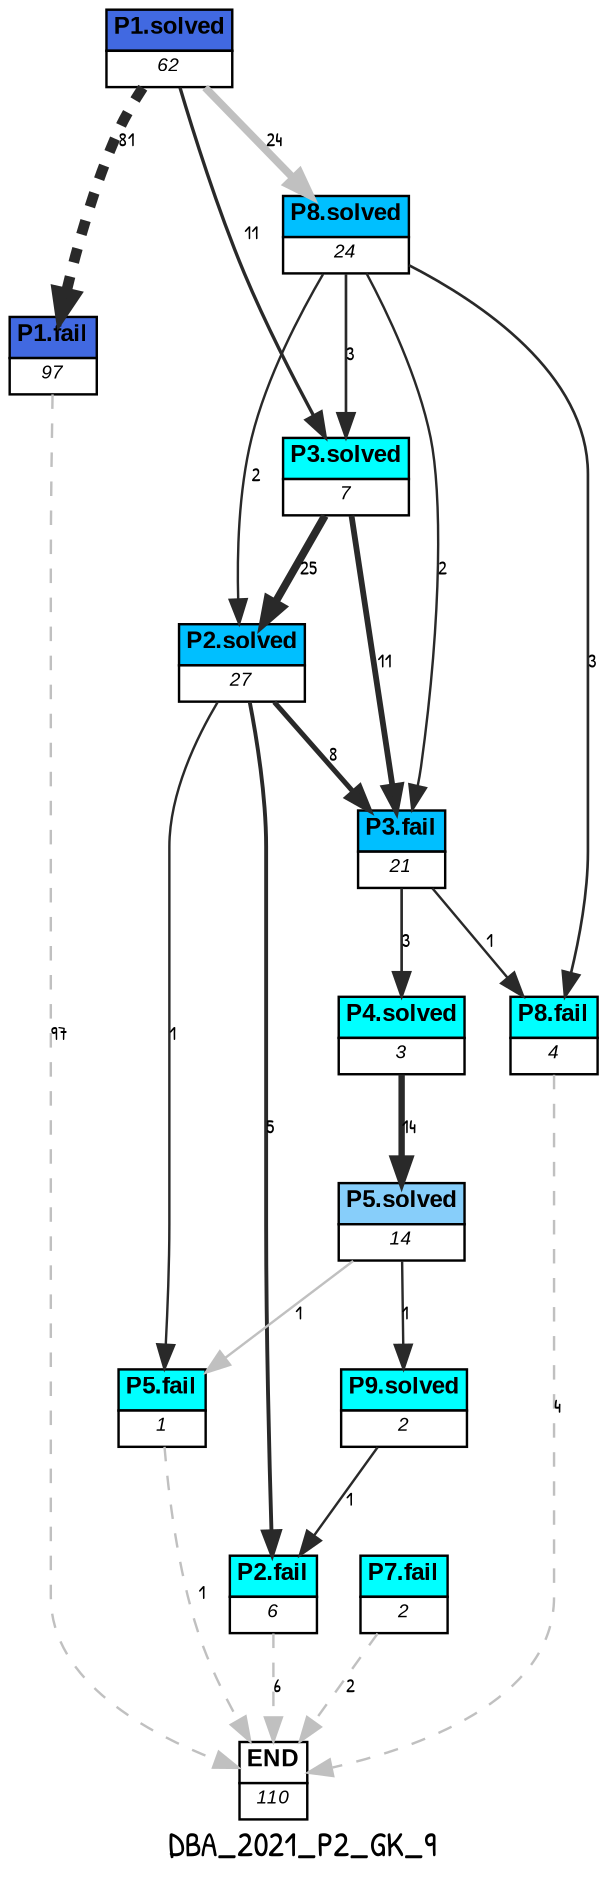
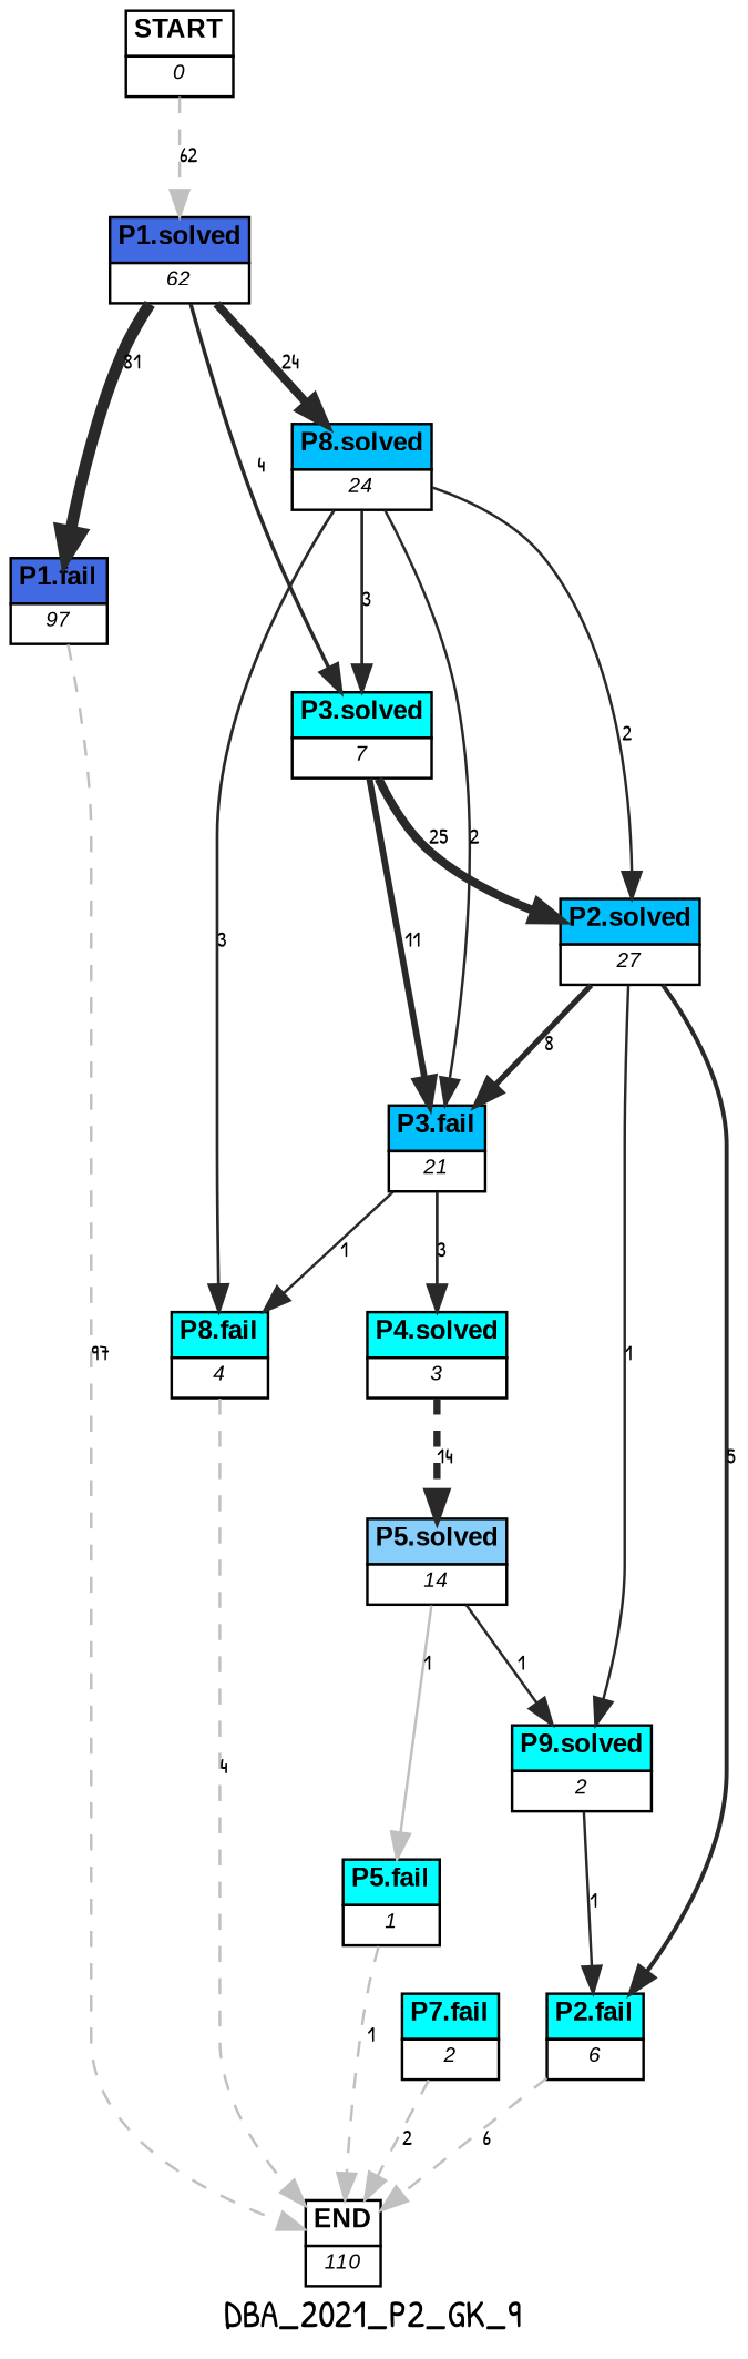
  digraph {
    fontname="Patrick Hand"
    label=DBA_2021_P2_GK_9
    node [fontname="Patrick Hand" shape=plain]
    edge [color=grey16 fontname="Patrick Hand" fontsize=8 labelfloat=false penwidth=1]
+   n1 [label=<<table border="0" cellborder="1" cellspacing="0"><tr><td bgcolor="white"><FONT face="Arial" POINT-SIZE="10"><b>START</b></FONT></td></tr><tr><td bgcolor="white"><FONT face="Arial" POINT-SIZE="8"><i>0</i></FONT></td></tr></table>>]
    n2 [label=<<table border="0" cellborder="1" cellspacing="0"><tr><td bgcolor="royalblue"><FONT face="Arial" POINT-SIZE="10"><b>P1.solved</b></FONT></td></tr><tr><td bgcolor="white"><FONT face="Arial" POINT-SIZE="8"><i>62</i></FONT></td></tr></table>>]
    n3 [label=<<table border="0" cellborder="1" cellspacing="0"><tr><td bgcolor="aqua"><FONT face="Arial" POINT-SIZE="10"><b>P3.solved</b></FONT></td></tr><tr><td bgcolor="white"><FONT face="Arial" POINT-SIZE="8"><i>7</i></FONT></td></tr></table>>]
    n4 [label=<<table border="0" cellborder="1" cellspacing="0"><tr><td bgcolor="royalblue"><FONT face="Arial" POINT-SIZE="10"><b>P1.fail</b></FONT></td></tr><tr><td bgcolor="white"><FONT face="Arial" POINT-SIZE="8"><i>97</i></FONT></td></tr></table>>]
    n5 [label=<<table border="0" cellborder="1" cellspacing="0"><tr><td bgcolor="deepskyblue"><FONT face="Arial" POINT-SIZE="10"><b>P8.solved</b></FONT></td></tr><tr><td bgcolor="white"><FONT face="Arial" POINT-SIZE="8"><i>24</i></FONT></td></tr></table>>]
    n6 [label=<<table border="0" cellborder="1" cellspacing="0"><tr><td bgcolor="deepskyblue"><FONT face="Arial" POINT-SIZE="10"><b>P2.solved</b></FONT></td></tr><tr><td bgcolor="white"><FONT face="Arial" POINT-SIZE="8"><i>27</i></FONT></td></tr></table>>]
    n7 [label=<<table border="0" cellborder="1" cellspacing="0"><tr><td bgcolor="deepskyblue"><FONT face="Arial" POINT-SIZE="10"><b>P3.fail</b></FONT></td></tr><tr><td bgcolor="white"><FONT face="Arial" POINT-SIZE="8"><i>21</i></FONT></td></tr></table>>]
    n8 [label=<<table border="0" cellborder="1" cellspacing="0"><tr><td bgcolor="white"><FONT face="Arial" POINT-SIZE="10"><b>END</b></FONT></td></tr><tr><td bgcolor="white"><FONT face="Arial" POINT-SIZE="8"><i>110</i></FONT></td></tr></table>>]
    n9 [label=<<table border="0" cellborder="1" cellspacing="0"><tr><td bgcolor="aqua"><FONT face="Arial" POINT-SIZE="10"><b>P8.fail</b></FONT></td></tr><tr><td bgcolor="white"><FONT face="Arial" POINT-SIZE="8"><i>4</i></FONT></td></tr></table>>]
    n10 [label=<<table border="0" cellborder="1" cellspacing="0"><tr><td bgcolor="aqua"><FONT face="Arial" POINT-SIZE="10"><b>P2.fail</b></FONT></td></tr><tr><td bgcolor="white"><FONT face="Arial" POINT-SIZE="8"><i>6</i></FONT></td></tr></table>>]
    n11 [label=<<table border="0" cellborder="1" cellspacing="0"><tr><td bgcolor="aqua"><FONT face="Arial" POINT-SIZE="10"><b>P9.solved</b></FONT></td></tr><tr><td bgcolor="white"><FONT face="Arial" POINT-SIZE="8"><i>2</i></FONT></td></tr></table>>]
    n12 [label=<<table border="0" cellborder="1" cellspacing="0"><tr><td bgcolor="aqua"><FONT face="Arial" POINT-SIZE="10"><b>P4.solved</b></FONT></td></tr><tr><td bgcolor="white"><FONT face="Arial" POINT-SIZE="8"><i>3</i></FONT></td></tr></table>>]
    n13 [label=<<table border="0" cellborder="1" cellspacing="0"><tr><td bgcolor="aqua"><FONT face="Arial" POINT-SIZE="10"><b>P7.fail</b></FONT></td></tr><tr><td bgcolor="white"><FONT face="Arial" POINT-SIZE="8"><i>2</i></FONT></td></tr></table>>]
    n14 [label=<<table border="0" cellborder="1" cellspacing="0"><tr><td bgcolor="lightskyblue"><FONT face="Arial" POINT-SIZE="10"><b>P5.solved</b></FONT></td></tr><tr><td bgcolor="white"><FONT face="Arial" POINT-SIZE="8"><i>14</i></FONT></td></tr></table>>]
    n15 [label=<<table border="0" cellborder="1" cellspacing="0"><tr><td bgcolor="aqua"><FONT face="Arial" POINT-SIZE="10"><b>P5.fail</b></FONT></td></tr><tr><td bgcolor="white"><FONT face="Arial" POINT-SIZE="8"><i>1</i></FONT></td></tr></table>>]
-   n2 -> n3 [label=11 penwidth=1.38629436111989]
-   n2 -> n4 [label=81 penwidth=4.39444915467244 style=dashed]
-   n2 -> n5 [color=grey label=24 penwidth=3.17805383034795]
+   n1 -> n2 [color=grey label=62 style=dashed penwidth=""]
+   n2 -> n3 [label=4 penwidth=1.38629436111989]
+   n2 -> n4 [label=81 penwidth=4.39444915467244]
+   n2 -> n5 [label=24 penwidth=3.17805383034795]
    n3 -> n6 [label=25 penwidth=3.2188758248682]
    n3 -> n7 [label=11 penwidth=2.39789527279837]
    n4 -> n8 [color=grey label=97 style=dashed penwidth=""]
    n5 -> n3 [label=3 penwidth=1.09861228866811]
    n5 -> n6 [label=2]
    n5 -> n7 [label=2]
    n5 -> n9 [label=3 penwidth=1.09861228866811]
    n6 -> n7 [label=8 penwidth=2.07944154167984]
    n6 -> n10 [label=5 penwidth=1.6094379124341]
-   n6 -> n15 [label=1]
+   n6 -> n11 [label=1]
    n7 -> n9 [label=1]
    n7 -> n12 [label=3 penwidth=1.09861228866811]
    n9 -> n8 [color=grey label=4 style=dashed penwidth=""]
    n10 -> n8 [color=grey label=6 style=dashed penwidth=""]
    n11 -> n10 [label=1]
-   n12 -> n14 [label=14 penwidth=2.63905732961526]
+   n12 -> n14 [label=14 penwidth=2.63905732961526 style=dashed]
    n13 -> n8 [color=grey label=2 style=dashed penwidth=""]
    n14 -> n11 [label=1]
    n14 -> n15 [color=grey label=1]
    n15 -> n8 [color=grey label=1 style=dashed penwidth=""]
  }
